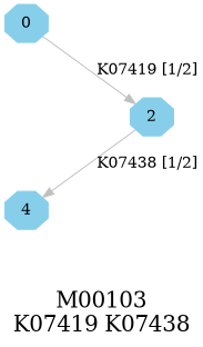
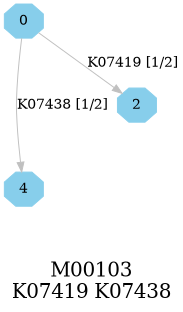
  digraph {
    fontsize=20
    label="M00103\nK07419 K07438"
    node [color=skyblue shape=octagon style=filled]
    edge [color=grey]
    0 [height=.3 width=.3]
    n2 [height=.3 label=4 width=.3]
    2 [height=.3 width=.3]
    subgraph sub_1 {
      0
      n2
      2
    }
    0 -> 2 [label="K07419 [1/2]"]
-   2 -> n2 [label="K07438 [1/2]"]
+   0 -> n2 [label="K07438 [1/2]"]
  }
